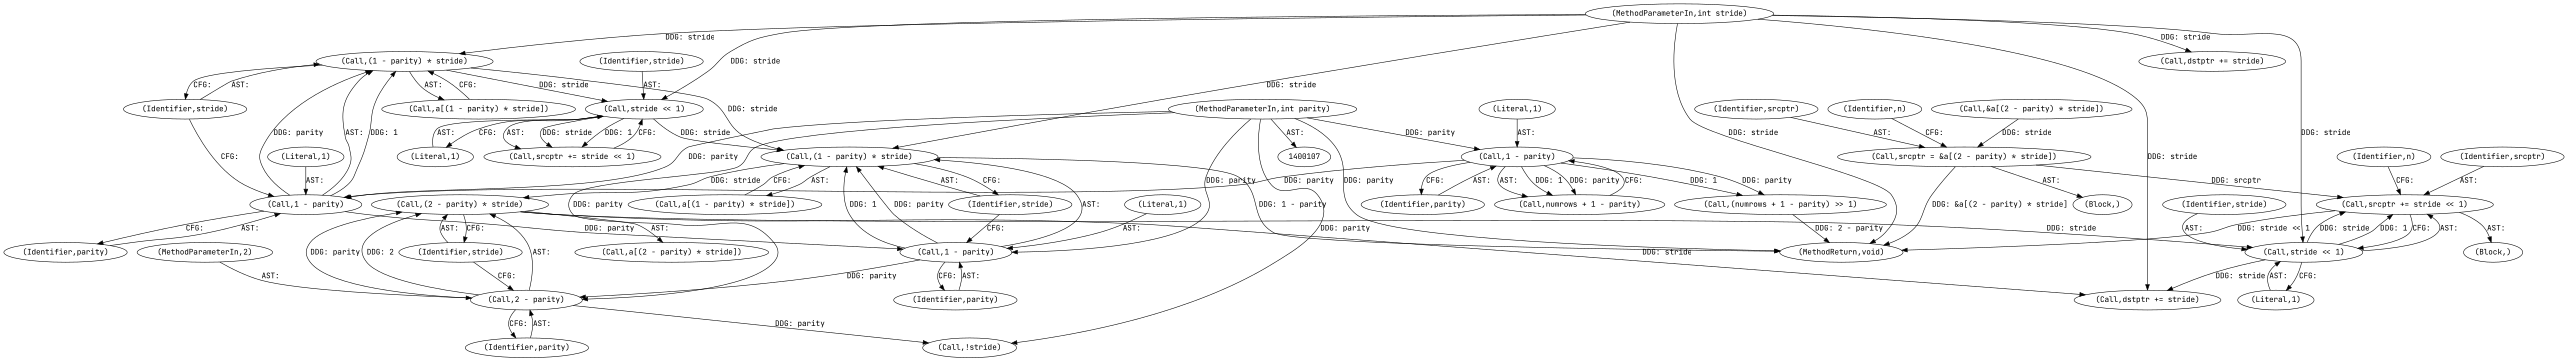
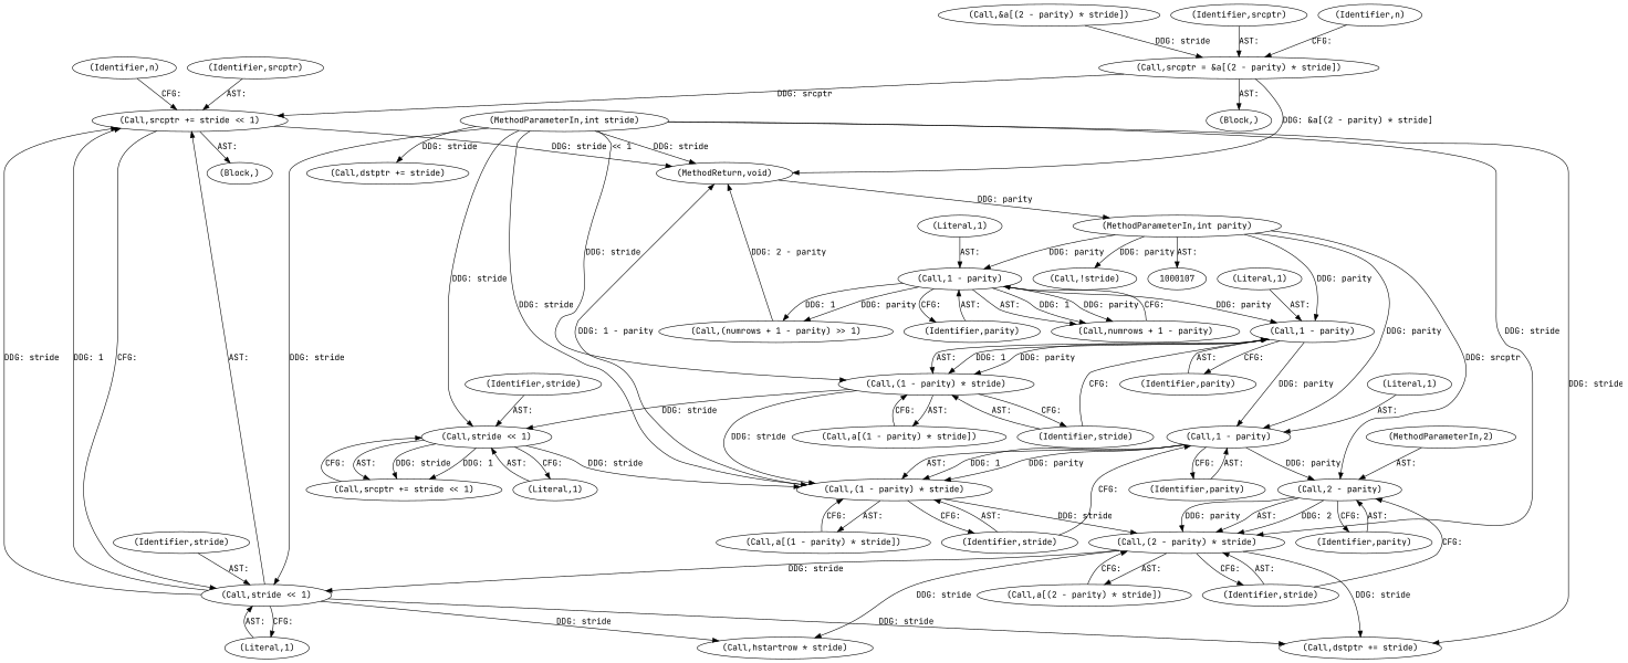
  digraph {
    fontname="JetBrains Mono"
    node [fontname="JetBrains Mono"]
    edge [fontname="JetBrains Mono"]
    n1 [label="(Call,srcptr += stride << 1)"]
    n2 [label="(Call,stride << 1)"]
    n3 [label="(Block,)"]
    n4 [label="(MethodReturn,void)"]
    n5 [label="(Call,dstptr += stride)"]
+   n6 [label="(Call,hstartrow * stride)"]
    n7 [label="(Literal,1)"]
    n8 [label="(MethodParameterIn,int stride)"]
    n9 [label="(Call,(2 - parity) * stride)"]
    n10 [label="(Call,(1 - parity) * stride)"]
    n11 [label="(Call,(1 - parity) * stride)"]
    n12 [label="(Call,stride << 1)"]
    n13 [label="(Call,dstptr += stride)"]
    n14 [label="(Identifier,stride)"]
    n15 [label="(Call,a[(2 - parity) * stride])"]
    n16 [label="(Identifier,stride)"]
    n17 [label="(Call,a[(1 - parity) * stride])"]
    n18 [label="(Call,a[(1 - parity) * stride])"]
    n19 [label="(Identifier,stride)"]
    n20 [label="(Literal,1)"]
    n21 [label="(Call,srcptr += stride << 1)"]
    n22 [label="(Call,2 - parity)"]
    n23 [label="(Call,!stride)"]
    n24 [label="(Identifier,parity)"]
    n25 [label="(Call,1 - parity)"]
    n26 [label="(Identifier,parity)"]
    n27 [label="(Call,1 - parity)"]
    n28 [label="(Identifier,parity)"]
    n29 [label="(Call,1 - parity)"]
    n30 [label="(Call,(numrows + 1 - parity) >> 1)"]
    n31 [label="(Identifier,parity)"]
    n32 [label="(Call,numrows + 1 - parity)"]
    n33 [label="(MethodParameterIn,int parity)"]
-   1000107 [label=1400107]
+   1000107
    n35 [label="(Call,srcptr = &a[(2 - parity) * stride])"]
    n36 [label="(Block,)"]
    n37 [label="(Call,&a[(2 - parity) * stride])"]
    n38 [label="(Identifier,stride)"]
    n39 [label="(Literal,1)"]
    n40 [label="(Identifier,srcptr)"]
    n41 [label="(Identifier,n)"]
    n42 [label="(Identifier,n)"]
    n43 [label="(Identifier,stride)"]
    n44 [label="(Literal,1)"]
    n45 [label="(MethodParameterIn,2)"]
    n46 [label="(Literal,1)"]
    n47 [label="(Identifier,srcptr)"]
    n1 -> n2 [label="CFG: "]
    n1 -> n3 [label="AST: "]
    n1 -> n4 [label="DDG: stride << 1"]
    n2 -> n1 [label="AST: "]
    n2 -> n1 [label="DDG: stride"]
    n2 -> n1 [label="DDG: 1"]
    n2 -> n5 [label="DDG: stride"]
+   n2 -> n6 [label="DDG: stride"]
    n2 -> n7 [label="CFG: "]
    n7 -> n2 [label="AST: "]
    n8 -> n2 [label="DDG: stride"]
    n8 -> n4 [label="DDG: stride"]
    n8 -> n5 [label="DDG: stride"]
+   n8 -> n9 [label="DDG: stride"]
    n8 -> n10 [label="DDG: stride"]
    n8 -> n11 [label="DDG: stride"]
    n8 -> n12 [label="DDG: stride"]
    n8 -> n13 [label="DDG: stride"]
    n9 -> n2 [label="DDG: stride"]
    n9 -> n5 [label="DDG: stride"]
+   n9 -> n6 [label="DDG: stride"]
    n9 -> n14 [label="CFG: "]
    n9 -> n15 [label="AST: "]
    n10 -> n4 [label="DDG: 1 - parity"]
    n10 -> n9 [label="DDG: stride"]
    n10 -> n16 [label="CFG: "]
    n10 -> n17 [label="AST: "]
    n11 -> n10 [label="DDG: stride"]
    n11 -> n12 [label="DDG: stride"]
    n11 -> n18 [label="AST: "]
    n11 -> n19 [label="CFG: "]
    n12 -> n10 [label="DDG: stride"]
    n12 -> n20 [label="CFG: "]
    n12 -> n21 [label="AST: "]
    n12 -> n21 [label="DDG: stride"]
    n12 -> n21 [label="DDG: 1"]
    n14 -> n9 [label="AST: "]
    n14 -> n22 [label="CFG: "]
+   n15 -> n9 [label="CFG: "]
    n16 -> n10 [label="AST: "]
    n16 -> n25 [label="CFG: "]
    n17 -> n10 [label="CFG: "]
    n18 -> n11 [label="CFG: "]
    n19 -> n11 [label="AST: "]
    n19 -> n27 [label="CFG: "]
    n20 -> n12 [label="AST: "]
    n21 -> n12 [label="CFG: "]
    n22 -> n9 [label="AST: "]
    n22 -> n9 [label="DDG: 2"]
    n22 -> n9 [label="DDG: parity"]
-   n22 -> n23 [label="DDG: parity"]
    n22 -> n24 [label="CFG: "]
    n24 -> n22 [label="AST: "]
    n25 -> n10 [label="AST: "]
    n25 -> n10 [label="DDG: 1"]
    n25 -> n10 [label="DDG: parity"]
    n25 -> n22 [label="DDG: parity"]
    n25 -> n26 [label="CFG: "]
    n26 -> n25 [label="AST: "]
    n27 -> n11 [label="AST: "]
    n27 -> n11 [label="DDG: 1"]
    n27 -> n11 [label="DDG: parity"]
    n27 -> n25 [label="DDG: parity"]
    n27 -> n28 [label="CFG: "]
    n28 -> n27 [label="AST: "]
    n29 -> n27 [label="DDG: parity"]
    n29 -> n30 [label="DDG: 1"]
    n29 -> n30 [label="DDG: parity"]
    n29 -> n31 [label="CFG: "]
    n29 -> n32 [label="AST: "]
    n29 -> n32 [label="DDG: 1"]
    n29 -> n32 [label="DDG: parity"]
    n30 -> n4 [label="DDG: 2 - parity"]
    n31 -> n29 [label="AST: "]
    n32 -> n29 [label="CFG: "]
-   n33 -> n4 [label="DDG: parity"]
-   n33 -> n22 [label="DDG: parity"]
+   n4 -> n33 [label="DDG: parity"]
+   n33 -> n22 [label="DDG: srcptr"]
    n33 -> n23 [label="DDG: parity"]
    n33 -> n25 [label="DDG: parity"]
    n33 -> n27 [label="DDG: parity"]
    n33 -> n29 [label="DDG: parity"]
    n33 -> 1000107 [label="AST: "]
    n35 -> n1 [label="DDG: srcptr"]
    n35 -> n4 [label="DDG: &a[(2 - parity) * stride]"]
    n35 -> n36 [label="AST: "]
    n37 -> n35 [label="DDG: stride"]
    n38 -> n12 [label="AST: "]
    n39 -> n25 [label="AST: "]
    n40 -> n35 [label="AST: "]
    n41 -> n1 [label="CFG: "]
    n42 -> n35 [label="CFG: "]
    n43 -> n2 [label="AST: "]
    n44 -> n27 [label="AST: "]
    n45 -> n22 [label="AST: "]
    n46 -> n29 [label="AST: "]
    n47 -> n1 [label="AST: "]
  }
